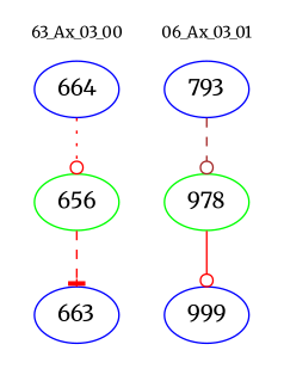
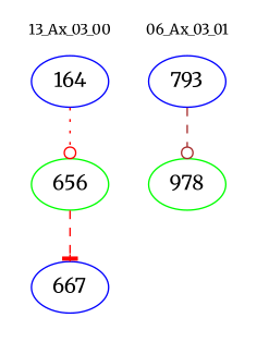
  digraph {
    fontname=Merriweather
    node [color=blue fontname=Merriweather]
    edge [arrowhead=odot color=red fontname=Merriweather style=dashed]
-   n1 [label=664]
+   n1 [label=164]
    n2 [color=green label=656]
-   n3 [label=663]
+   n3 [label=667]
    n4 [label=793]
    n5 [color=green label=978]
-   n6 [label=999]
    subgraph cluster_1 {
      color=white
      fontsize=10
-     label="63_Ax_03_00"
+     label="13_Ax_03_00"
      n1
      n2
      n3
    }
    subgraph cluster_2 {
      color=white
      fontsize=10
      label="06_Ax_03_01"
      n4
      n5
-     n6
    }
    n1 -> n2 [style=dotted]
    n2 -> n3 [arrowhead=tee]
    n4 -> n5 [color=brown]
-   n5 -> n6 [style=solid]
  }
